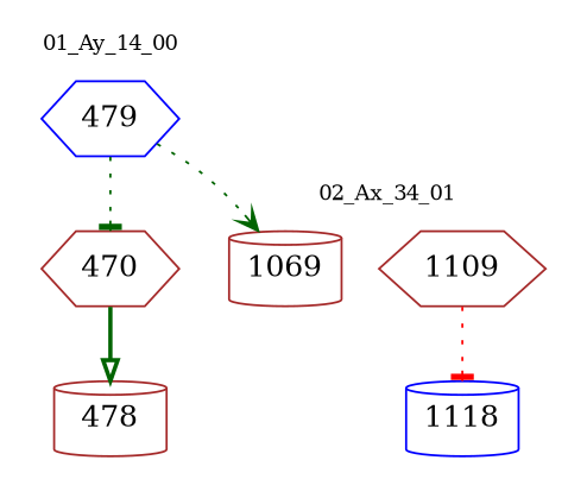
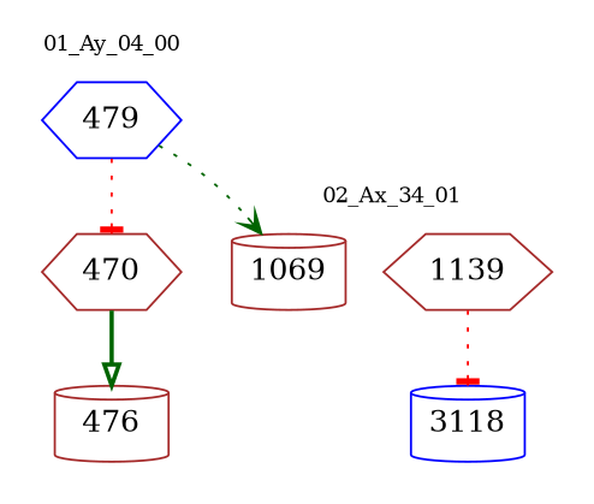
  digraph {
    node [color=brown shape=hexagon]
    edge [arrowhead=tee color=red style=dotted]
    n1 [color=blue label=479]
    n2 [label=470]
-   n3 [label=478 shape=cylinder]
-   n4 [label=1109]
-   n5 [color=blue label=1118 shape=cylinder]
+   n3 [label=476 shape=cylinder]
+   n4 [label=1139]
+   n5 [color=blue label=3118 shape=cylinder]
    n6 [label=1069 shape=cylinder]
    subgraph cluster_1 {
      color=white
      fontsize=10
-     label="01_Ay_14_00"
+     label="01_Ay_04_00"
      n1
      n2
      n3
    }
    subgraph cluster_2 {
      color=white
      fontsize=10
      label="02_Ax_34_01"
      n4
      n5
      n6
    }
-   n1 -> n2 [color=darkgreen]
+   n1 -> n2
    n1 -> n6 [arrowhead=vee color=darkgreen]
    n2 -> n3 [arrowhead=onormal color=darkgreen style=bold]
    n4 -> n5
  }
